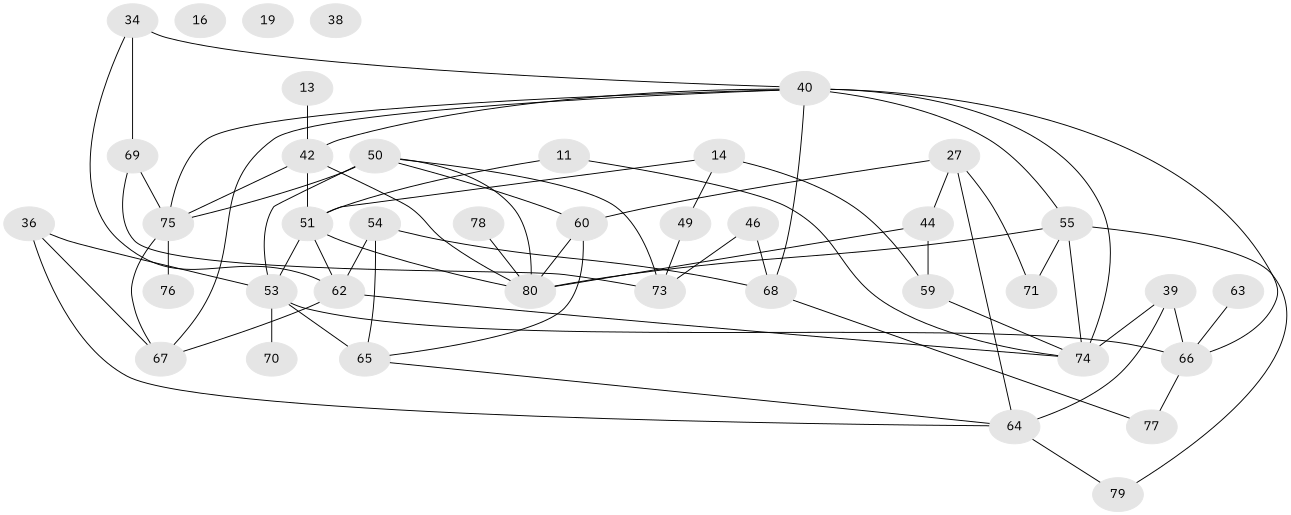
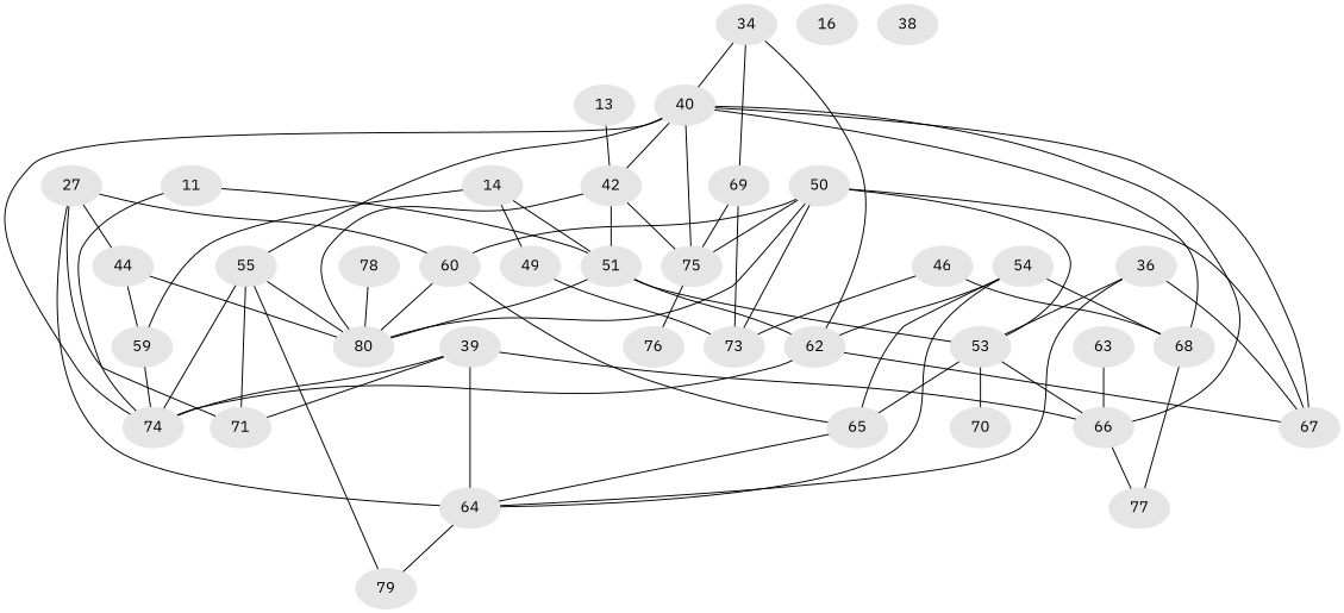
  graph {
    fontname="IBM Plex Sans"
    node [color=gray90 fontname="IBM Plex Sans" style=filled]
    edge [fontname="IBM Plex Sans"]
    51 [super="+3"]
    62
    53 [super="+12+25+48"]
    80 [super="+58+72"]
    11
    74 [super="+2+1+7+57"]
    42 [super="+29"]
    75 [super="+24"]
    13
    14
    49
    59 [super="+10"]
    73
    16
-   19
    27 [super="+5+23"]
    44 [super="+30"]
    60 [super="+43"]
    64 [super="+47"]
    71 [super="+33+61"]
    65 [super="+41"]
    79
    34 [super="+22"]
    40 [super="+9+31"]
    69 [super="+45"]
    67 [super="+21"]
    66 [super="+15+35"]
    55 [super="+52"]
    68 [super="+56"]
    70
    36
    38
    39
    77
    76
    46
    50 [super="+20+37"]
    54
    63
    78
    51 -- 62
    51 -- 53
    51 -- 80
    62 -- 74
    62 -- 67
    53 -- 65 [weight=3]
    53 -- 66
    53 -- 70
    11 -- 51
    11 -- 74
    42 -- 51 [weight=2]
    42 -- 80 [weight=2]
    42 -- 75
    75 -- 76
    13 -- 42
    14 -- 51
    14 -- 49
    14 -- 59 [weight=2]
    49 -- 73
    59 -- 74
    27 -- 44
    27 -- 60
    27 -- 64
    27 -- 71
    44 -- 80 [weight=3]
    44 -- 59 [weight=2]
    60 -- 80 [weight=2]
    60 -- 65
    64 -- 79
    65 -- 64
    34 -- 62
    34 -- 40
    34 -- 69
    40 -- 74 [weight=2]
    40 -- 42
    40 -- 75
    40 -- 67
    40 -- 66
    40 -- 55
    40 -- 68 [weight=2]
    69 -- 75 [weight=2]
    69 -- 73
    66 -- 77
    55 -- 80
    55 -- 74 [weight=2]
    55 -- 71
    55 -- 79
    68 -- 77
    36 -- 53
    36 -- 64
    36 -- 67
    39 -- 74
    39 -- 64 [weight=2]
+   39 -- 71
    39 -- 66
    46 -- 73
    46 -- 68
    50 -- 53 [weight=2]
    50 -- 80
    50 -- 75 [weight=2]
    50 -- 73
    50 -- 60
-   75 -- 67
+   50 -- 67
    54 -- 62
+   54 -- 64
    54 -- 65
    54 -- 68 [weight=2]
    63 -- 66
    78 -- 80
  }
